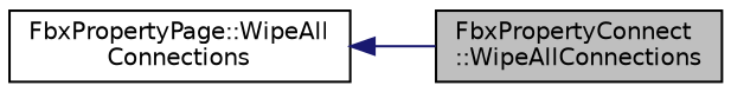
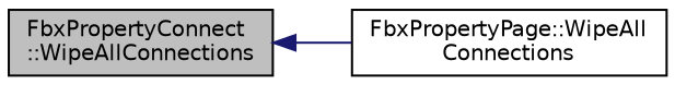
  digraph {
    rankdir=LR
    node [color=black fontname=Helvetica fontsize=10 shape=record style=filled]
    n1 [fillcolor=grey75 fontcolor=black height=0.2 label="FbxPropertyConnect\l::WipeAllConnections" width=0.4]
    n2 [fillcolor=white height=0.2 label="FbxPropertyPage::WipeAll\lConnections" width=0.4]
-   n2 -> n1 [color=midnightblue dir=back fontname=Helvetica fontsize=10 labelfontname=Helvetica labelfontsize=10 style=solid]
+   n1 -> n2 [color=midnightblue dir=back fontname=Helvetica fontsize=10 labelfontname=Helvetica labelfontsize=10 style=solid]
  }
